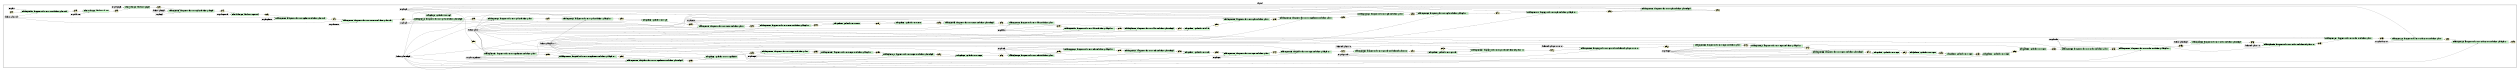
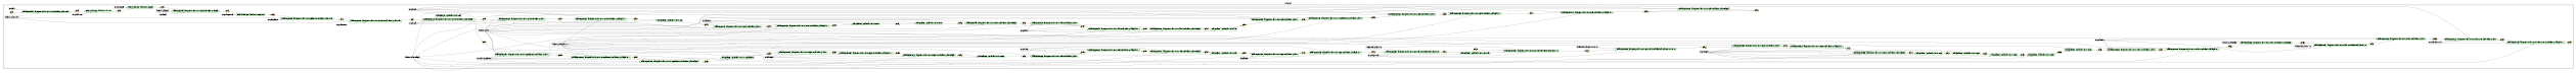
  digraph {
    fontname=Helvetica
    fontsize=18
    label=Linear_OR
    labelloc=t
    rankdir=LR
    node [fillcolor="#FFFFCC" fontname=Helvetica peripheries=1 shape=box style="rounded,filled"]
    n1 [fillcolor="#CCFFCC" label="{<f0> core/text-transform0# |<f1> Text transform on cells in column id using expression value.toNumber()}" rankdir=LR shape=record style=filled]
    table1
    n3 [fillcolor="#CCFFCC" label="{<f0> core/column-removal0# |<f1> Remove column keywords}" rankdir=LR shape=record style=filled]
    table2
    n5 [fillcolor="#CCFFCC" label="{<f0> core/column-removal1# |<f1> Remove column language}" rankdir=LR shape=record style=filled]
    table3
    n7 [fillcolor="#CCFFCC" label="{<f0> core/text-transform1# |<f1> Text transform on cells in column date using expression value.toDate()}" rankdir=LR shape=record style=filled]
    table4
    n9 [fillcolor="#CCFFCC" label="{<f0> core/column-removal2# |<f1> Remove column location_type}" rankdir=LR shape=record style=filled]
    table5
    n11 [fillcolor="#CCFFCC" label="{<f0> core/text-transform2# |<f1> Text transform on cells in column page_count using expression value.toNumber()}" rankdir=LR shape=record style=filled]
    table6
    n13 [fillcolor="#CCFFCC" label="{<f0> core/text-transform3# |<f1> Text transform on cells in column dish_count using expression value.toNumber()}" rankdir=LR shape=record style=filled]
    table7
    n15 [fillcolor="#CCFFCC" label="{<f0> core/text-transform4# |<f1> Text transform on cells in column name using expression value.toUppercase()}" rankdir=LR shape=record style=filled]
    table8
    n17 [fillcolor="#CCFFCC" label="{<f0> core/text-transform5# |<f1> Text transform on cells in column name using expression value.trim()}" rankdir=LR shape=record style=filled]
    table9
    n19 [fillcolor="#CCFFCC" label="{<f0> core/text-transform6# |<f1> Text transform on cells in column name using expression value.replace(/\\s+/,' ')}" rankdir=LR shape=record style=filled]
    table10
    n21 [fillcolor="#CCFFCC" label="{<f0> core/mass-edit0# |<f1> Mass edit cells in column name}" rankdir=LR shape=record style=filled]
    table11
    n23 [fillcolor="#CCFFCC" label="{<f0> core/text-transform7# |<f1> Text transform on cells in column sponsor using expression value.trim()}" rankdir=LR shape=record style=filled]
    table12
    n25 [fillcolor="#CCFFCC" label="{<f0> core/text-transform8# |<f1> Text transform on cells in column sponsor using expression value.replace(/\\s+/,' ')}" rankdir=LR shape=record style=filled]
    table13
    n27 [fillcolor="#CCFFCC" label="{<f0> core/mass-edit1# |<f1> Mass edit cells in column sponsor}" rankdir=LR shape=record style=filled]
    table14
    n29 [fillcolor="#CCFFCC" label="{<f0> core/mass-edit2# |<f1> Mass edit cells in column sponsor}" rankdir=LR shape=record style=filled]
    table15
    n31 [fillcolor="#CCFFCC" label="{<f0> core/text-transform9# |<f1> Text transform on cells in column sponsor using expression value.toUppercase()}" rankdir=LR shape=record style=filled]
    table16
    n33 [fillcolor="#CCFFCC" label="{<f0> core/text-transform10# |<f1> Text transform on cells in column event using expression value.trim()}" rankdir=LR shape=record style=filled]
    table17
    n35 [fillcolor="#CCFFCC" label="{<f0> core/text-transform11# |<f1> Text transform on cells in column event using expression value.replace(/\\s+/,' ')}" rankdir=LR shape=record style=filled]
    table18
    n37 [fillcolor="#CCFFCC" label="{<f0> core/text-transform12# |<f1> Text transform on cells in column event using expression value.toUppercase()}" rankdir=LR shape=record style=filled]
    table19
    n39 [fillcolor="#CCFFCC" label="{<f0> core/mass-edit3# |<f1> Mass edit cells in column event}" rankdir=LR shape=record style=filled]
    table20
    n41 [fillcolor="#CCFFCC" label="{<f0> core/text-transform13# |<f1> Text transform on cells in column place using expression value.trim()}" rankdir=LR shape=record style=filled]
    table21
    n43 [fillcolor="#CCFFCC" label="{<f0> core/text-transform14# |<f1> Text transform on cells in column physical_description using expression value.trim()}" rankdir=LR shape=record style=filled]
    table22
    n45 [fillcolor="#CCFFCC" label="{<f0> core/text-transform15# |<f1> Text transform on cells in column place using expression value.trim()}" rankdir=LR shape=record style=filled]
    table23
    n47 [fillcolor="#CCFFCC" label="{<f0> core/text-transform16# |<f1> Text transform on cells in column place using expression value.replace(/\\s+/,' ')}" rankdir=LR shape=record style=filled]
    table24
    n49 [fillcolor="#CCFFCC" label="{<f0> core/text-transform17# |<f1> Text transform on cells in column place using expression value.replace(/\\s+/,' ')}" rankdir=LR shape=record style=filled]
    table25
    n51 [fillcolor="#CCFFCC" label="{<f0> core/text-transform18# |<f1> Text transform on cells in column place using expression value.toUppercase()}" rankdir=LR shape=record style=filled]
    table26
    n53 [fillcolor="#CCFFCC" label="{<f0> core/mass-edit4# |<f1> Mass edit cells in column place}" rankdir=LR shape=record style=filled]
    table27
    n55 [fillcolor="#CCFFCC" label="{<f0> core/text-transform19# |<f1> Text transform on cells in column physical_description using expression value.trim()}" rankdir=LR shape=record style=filled]
    table28
    n57 [fillcolor="#CCFFCC" label="{<f0> core/text-transform20# |<f1> Text transform on cells in column physical_description using expression value.replace(/\\s+/,' ')}" rankdir=LR shape=record style=filled]
    table29
    n59 [fillcolor="#CCFFCC" label="{<f0> core/text-transform21# |<f1> Text transform on cells in column physical_description using expression value.toUppercase()}" rankdir=LR shape=record style=filled]
    table30
    n61 [fillcolor="#CCFFCC" label="{<f0> core/mass-edit5# |<f1> Mass edit cells in column physical_description}" rankdir=LR shape=record style=filled]
    table31
    n63 [fillcolor="#CCFFCC" label="{<f0> core/text-transform22# |<f1> Text transform on cells in column occasion using expression value.trim()}" rankdir=LR shape=record style=filled]
    table32
    n65 [fillcolor="#CCFFCC" label="{<f0> core/text-transform23# |<f1> Text transform on cells in column occasion using expression value.replace(/\\s+/,' ')}" rankdir=LR shape=record style=filled]
    table33
    n67 [fillcolor="#CCFFCC" label="{<f0> core/text-transform24# |<f1> Text transform on cells in column occasion using expression value.toUppercase()}" rankdir=LR shape=record style=filled]
    table34
    n69 [fillcolor="#CCFFCC" label="{<f0> core/mass-edit6# |<f1> Mass edit cells in column occasion}" rankdir=LR shape=record style=filled]
    table35
    n71 [fillcolor="#CCFFCC" label="{<f0> core/text-transform25# |<f1> Text transform on cells in column notes using expression value.trim()}" rankdir=LR shape=record style=filled]
    table36
    n73 [fillcolor="#CCFFCC" label="{<f0> core/text-transform26# |<f1> Text transform on cells in column notes using expression value.replace(/\\s+/,' ')}" rankdir=LR shape=record style=filled]
    table37
    n75 [fillcolor="#CCFFCC" label="{<f0> core/text-transform27# |<f1> Text transform on cells in column notes using expression value.toUppercase()}" rankdir=LR shape=record style=filled]
    table38
    n77 [fillcolor="#CCFFCC" label="{<f0> core/mass-edit7# |<f1> Mass edit cells in column notes}" rankdir=LR shape=record style=filled]
    table39
    n79 [fillcolor="#CCFFCC" label="{<f0> core/text-transform28# |<f1> Text transform on cells in column status using expression value.trim()}" rankdir=LR shape=record style=filled]
    table40
    n81 [fillcolor="#CCFFCC" label="{<f0> core/text-transform29# |<f1> Text transform on cells in column status using expression value.replace(/\\s+/,' ')}" rankdir=LR shape=record style=filled]
    table41
    n83 [fillcolor="#CCFFCC" label="{<f0> core/text-transform30# |<f1> Text transform on cells in column call_number using expression grel\:value.split('_')[0]}" rankdir=LR shape=record style=filled]
    table42
    n85 [fillcolor="#CCFFCC" label="{<f0> core/mass-edit8# |<f1> Mass edit cells in column call_number}" rankdir=LR shape=record style=filled]
    table43
    n87 [fillcolor="#CCFFCC" label="{<f0> core/text-transform31# |<f1> Text transform on cells in column call_number using expression grel\:value.split(' ')[0]}" rankdir=LR shape=record style=filled]
    table44
    n89 [fillcolor="#CCFFCC" label="{<f0> core/text-transform32# |<f1> Text transform on cells in column call_number using expression grel\:value.match(/(\\d+-\\d+)/)[0]}" rankdir=LR shape=record style=filled]
    table45
    n91 [fillcolor="#CCFFCC" label="{<f0> core/text-transform33# |<f1> Text transform on cells in column location using expression value.trim()}" rankdir=LR shape=record style=filled]
    table46
    n93 [fillcolor="#CCFFCC" label="{<f0> core/text-transform34# |<f1> Text transform on cells in column location using expression value.replace(/\\s+/,' ')}" rankdir=LR shape=record style=filled]
    table47
    n95 [fillcolor="#CCFFCC" label="{<f0> core/text-transform35# |<f1> Text transform on cells in column location using expression value.toUppercase()}" rankdir=LR shape=record style=filled]
    table48
    n97 [fillcolor="#CCFFCC" label="{<f0> core/mass-edit9# |<f1> Mass edit cells in column location}" rankdir=LR shape=record style=filled]
    table49
    n99 [fillcolor="#CCFFCC" label="{<f0> core/mass-edit10# |<f1> Mass edit cells in column location}" rankdir=LR shape=record style=filled]
    table50
    n101 [fillcolor="#CCFFCC" label="{<f0> core/mass-edit11# |<f1> Mass edit cells in column location}" rankdir=LR shape=record style=filled]
    table51
-   n103 [fillcolor="#CCFFCC" label="{<f0> core/mass-edit12# |<f1> Mass edit cells in column location}" rankdir=LR shape=record style=filled]
+   n103 [fillcolor="#CCFFCC" label="{<f0> core/mass-edit12# |<f1> Text edit cells in column location}" rankdir=LR shape=record style=filled]
    table52
    n105 [fillcolor="#CCFFCC" label="{<f0> core/mass-edit13# |<f1> Mass edit cells in column location}" rankdir=LR shape=record style=filled]
    table53
    n107 [fillcolor="#CCFFCC" label="{<f0> core/text-transform36# |<f1> Text transform on cells in column currency using expression value.trim()}" rankdir=LR shape=record style=filled]
    table54
    n109 [fillcolor="#CCFFCC" label="{<f0> core/text-transform37# |<f1> Text transform on cells in column currency using expression value.replace(/\\s+/,' ')}" rankdir=LR shape=record style=filled]
    table55
    n111 [fillcolor="#CCFFCC" label="{<f0> core/text-transform38# |<f1> Text transform on cells in column currency using expression value.toTitlecase()}" rankdir=LR shape=record style=filled]
    table56
    n113 [fillcolor="#CCFFCC" label="{<f0> core/text-transform39# |<f1> Text transform on cells in column currency using expression grel\:value.split('(')[0]}" rankdir=LR shape=record style=filled]
    table57
    n115 [fillcolor="#CCFFCC" label="{<f0> core/text-transform40# |<f1> Text transform on cells in column currency using expression value.trim()}" rankdir=LR shape=record style=filled]
    table58
    n117 [fillcolor="#CCFFCC" label="{<f0> core/text-transform41# |<f1> Text transform on cells in column currency_symbol using expression value.trim()}" rankdir=LR shape=record style=filled]
    table59
    n119 [fillcolor="#CCFFCC" label="{<f0> core/text-transform42# |<f1> Text transform on cells in column currency_symbol using expression value.replace(/\\s+/,' ')}" rankdir=LR shape=record style=filled]
    table60
    table0
    "col-name:id" [fillcolor="#FCFCFC"]
    "expression:value.toNumber()" [fillcolor="#FCFCFC"]
    "col-name:keywords" [fillcolor="#FCFCFC"]
    "col-name:language" [fillcolor="#FCFCFC"]
    "col-name:date" [fillcolor="#FCFCFC"]
    "expression:value.toDate()" [fillcolor="#FCFCFC"]
    "col-name:location_type" [fillcolor="#FCFCFC"]
    "col-name:page_count" [fillcolor="#FCFCFC"]
    "col-name:dish_count" [fillcolor="#FCFCFC"]
    "col-name:name" [fillcolor="#FCFCFC"]
    "expression:value.toUppercase()" [fillcolor="#FCFCFC"]
    "expression:value.trim()" [fillcolor="#FCFCFC"]
    "expression:value.replace(/\\s+/,'_')" [fillcolor="#FCFCFC"]
    "col-name:sponsor" [fillcolor="#FCFCFC"]
    "col-name:event" [fillcolor="#FCFCFC"]
    "col-name:place" [fillcolor="#FCFCFC"]
    "col-name:physical_description" [fillcolor="#FCFCFC"]
    "col-name:occasion" [fillcolor="#FCFCFC"]
    "col-name:notes" [fillcolor="#FCFCFC"]
    "col-name:status" [fillcolor="#FCFCFC"]
    "col-name:call_number" [fillcolor="#FCFCFC"]
    "expression:grel:value.split('_')[0]" [fillcolor="#FCFCFC"]
    "expression:grel:value.match(/(\\d+-\\d+)/)[0]" [fillcolor="#FCFCFC"]
    "col-name:location" [fillcolor="#FCFCFC"]
    "col-name:currency" [fillcolor="#FCFCFC"]
    "expression:value.toTitlecase()" [fillcolor="#FCFCFC"]
    "expression:grel:value.split('(')[0]" [fillcolor="#FCFCFC"]
    "col-name:currency_symbol" [fillcolor="#FCFCFC"]
    subgraph cluster_1 {
      color=black
      label=""
      penwidth=2
      subgraph cluster_2 {
        color=black
        label=""
        penwidth=0
        n1
        table1
        n3
        table2
        n5
        table3
        n7
        table4
        n9
        table5
        n11
        table6
        n13
        table7
        n15
        table8
        n17
        table9
        n19
        table10
        n21
        table11
        n23
        table12
        n25
        table13
        n27
        table14
        n29
        table15
        n31
        table16
        n33
        table17
        n35
        table18
        n37
        table19
        n39
        table20
        n41
        table21
        n43
        table22
        n45
        table23
        n47
        table24
        n49
        table25
        n51
        table26
        n53
        table27
        n55
        table28
        n57
        table29
        n59
        table30
        n61
        table31
        n63
        table32
        n65
        table33
        n67
        table34
        n69
        table35
        n71
        table36
        n73
        table37
        n75
        table38
        n77
        table39
        n79
        table40
        n81
        table41
        n83
        table42
        n85
        table43
        n87
        table44
        n89
        table45
        n91
        table46
        n93
        table47
        n95
        table48
        n97
        table49
        n99
        table50
        n101
        table51
        n103
        table52
        n105
        table53
        n107
        table54
        n109
        table55
        n111
        table56
        n113
        table57
        n115
        table58
        n117
        table59
        n119
        table60
        table0
        "col-name:id"
        "expression:value.toNumber()"
        "col-name:keywords"
        "col-name:language"
        "col-name:date"
        "expression:value.toDate()"
        "col-name:location_type"
        "col-name:page_count"
        "col-name:dish_count"
        "col-name:name"
        "expression:value.toUppercase()"
        "expression:value.trim()"
        "expression:value.replace(/\\s+/,'_')"
        "col-name:sponsor"
        "col-name:event"
        "col-name:place"
        "col-name:physical_description"
        "col-name:occasion"
        "col-name:notes"
        "col-name:status"
        "col-name:call_number"
        "expression:grel:value.split('_')[0]"
        "expression:grel:value.match(/(\\d+-\\d+)/)[0]"
        "col-name:location"
        "col-name:currency"
        "expression:value.toTitlecase()"
        "expression:grel:value.split('(')[0]"
        "col-name:currency_symbol"
      }
    }
    n1 -> table1
    table1 -> n3
    n3 -> table2
    table2 -> n5
    n5 -> table3
    table3 -> n7
    n7 -> table4
    table4 -> n9
    n9 -> table5
    table5 -> n11
    n11 -> table6
    table6 -> n13
    n13 -> table7
    table7 -> n15
    n15 -> table8
    table8 -> n17
    n17 -> table9
    table9 -> n19
    n19 -> table10
    table10 -> n21
    n21 -> table11
    table11 -> n23
    n23 -> table12
    table12 -> n25
    n25 -> table13
    table13 -> n27
    n27 -> table14
    table14 -> n29
    n29 -> table15
    table15 -> n31
    n31 -> table16
    table16 -> n33
    n33 -> table17
    table17 -> n35
    n35 -> table18
    table18 -> n37
    n37 -> table19
    table19 -> n39
    n39 -> table20
    table20 -> n41
    n41 -> table21
    table21 -> n43
    n43 -> table22
    table22 -> n45
    n45 -> table23
    table23 -> n47
    n47 -> table24
    table24 -> n49
    n49 -> table25
    table25 -> n51
    n51 -> table26
    table26 -> table25
    n53 -> table27
    table27 -> n55
    n55 -> table28
    table28 -> n57
    n57 -> table29
    table29 -> n59
    n59 -> table30
    table30 -> n61
    n61 -> table31
    table31 -> n63
    n63 -> table32
    table32 -> n65
    n65 -> table33
    table33 -> n67
    n67 -> table34
    table34 -> n69
    n69 -> table35
    table35 -> n71
    n71 -> table36
    table36 -> n73
    n73 -> table37
    table37 -> n75
    n75 -> table38
    table38 -> n77
    n77 -> table39
    table39 -> n79
    n79 -> table40
    table40 -> n81
    n81 -> table41
    table41 -> n83
    n83 -> table42
    table42 -> n85
    n85 -> n87
    table43 -> n87
    n87 -> table44
    table44 -> n89
    n89 -> table45
    table45 -> n91
    n91 -> table46
    table46 -> n93
    n93 -> table47
    table47 -> n95
    n95 -> table48
    table48 -> n97
    n97 -> table49
    table49 -> n99
    n99 -> table50
    table50 -> n101
    n101 -> table51
    table51 -> n103
    n103 -> table52
    table52 -> n105
    n105 -> table53
    table53 -> n107
    n107 -> table54
    table54 -> n109
    n109 -> table55
    table55 -> n111
    n111 -> table56
    table56 -> n113
    n113 -> table57
    table57 -> n115
    n115 -> table58
    table58 -> n117
    n117 -> table59
    table59 -> n119
    n119 -> table60
    table0 -> n1
    "col-name:id" -> n1
    "expression:value.toNumber()" -> n1
    "expression:value.toNumber()" -> n11
    "expression:value.toNumber()" -> n13
    "col-name:keywords" -> n3
    "col-name:language" -> n5
    "col-name:date" -> n7
    "expression:value.toDate()" -> n7
    "col-name:location_type" -> n9
    "col-name:page_count" -> n11
    "col-name:dish_count" -> n13
    "col-name:name" -> n15
    "col-name:name" -> n17
    "col-name:name" -> n19
    "col-name:name" -> n21
    "expression:value.toUppercase()" -> n15
    "expression:value.toUppercase()" -> n31
    "expression:value.toUppercase()" -> n37
    "expression:value.toUppercase()" -> n51
    "expression:value.toUppercase()" -> n59
    "expression:value.toUppercase()" -> n67
    "expression:value.toUppercase()" -> n75
    "expression:value.toUppercase()" -> n95
    "expression:value.trim()" -> n17
    "expression:value.trim()" -> n23
    "expression:value.trim()" -> n33
    "expression:value.trim()" -> n41
    "expression:value.trim()" -> n43
    "expression:value.trim()" -> n45
    "expression:value.trim()" -> n55
    "expression:value.trim()" -> n63
    "expression:value.trim()" -> n71
    "expression:value.trim()" -> n79
    "expression:value.trim()" -> n91
    "expression:value.trim()" -> n107
    "expression:value.trim()" -> n115
    "expression:value.trim()" -> n117
    "expression:value.replace(/\\s+/,'_')" -> n19
    "expression:value.replace(/\\s+/,'_')" -> n25
    "expression:value.replace(/\\s+/,'_')" -> n35
    "expression:value.replace(/\\s+/,'_')" -> n47
    "expression:value.replace(/\\s+/,'_')" -> n49
    "expression:value.replace(/\\s+/,'_')" -> n57
    "expression:value.replace(/\\s+/,'_')" -> n65
    "expression:value.replace(/\\s+/,'_')" -> n73
    "expression:value.replace(/\\s+/,'_')" -> n81
    "expression:value.replace(/\\s+/,'_')" -> n93
    "expression:value.replace(/\\s+/,'_')" -> n109
    "expression:value.replace(/\\s+/,'_')" -> n119
    "col-name:sponsor" -> n23
    "col-name:sponsor" -> n25
    "col-name:sponsor" -> n27
    "col-name:sponsor" -> n29
    "col-name:sponsor" -> n31
    "col-name:event" -> n33
    "col-name:event" -> n35
    "col-name:event" -> n37
    "col-name:event" -> n39
    "col-name:place" -> n41
    "col-name:place" -> n45
    "col-name:place" -> n47
    "col-name:place" -> n49
    "col-name:place" -> n51
    "col-name:place" -> n53
    "col-name:physical_description" -> n43
    "col-name:physical_description" -> n55
    "col-name:physical_description" -> n57
    "col-name:physical_description" -> n59
    "col-name:physical_description" -> n61
    "col-name:occasion" -> n63
    "col-name:occasion" -> n65
    "col-name:occasion" -> n67
    "col-name:occasion" -> n69
    "col-name:notes" -> n71
    "col-name:notes" -> n73
    "col-name:notes" -> n75
    "col-name:notes" -> n77
    "col-name:status" -> n79
    "col-name:status" -> n81
    "col-name:call_number" -> n83
    "col-name:call_number" -> n85
    "col-name:call_number" -> n87
    "col-name:call_number" -> n89
    "expression:grel:value.split('_')[0]" -> n83
    "expression:grel:value.split('_')[0]" -> n87
    "expression:grel:value.match(/(\\d+-\\d+)/)[0]" -> n89
    "col-name:location" -> n91
    "col-name:location" -> n93
    "col-name:location" -> n95
    "col-name:location" -> n97
    "col-name:location" -> n99
    "col-name:location" -> n101
    "col-name:location" -> n103
    "col-name:location" -> n105
    "col-name:currency" -> n107
    "col-name:currency" -> n109
    "col-name:currency" -> n111
    "col-name:currency" -> n113
    "col-name:currency" -> n115
    "expression:value.toTitlecase()" -> n111
    "expression:grel:value.split('(')[0]" -> n113
    "col-name:currency_symbol" -> n117
    "col-name:currency_symbol" -> n119
  }
